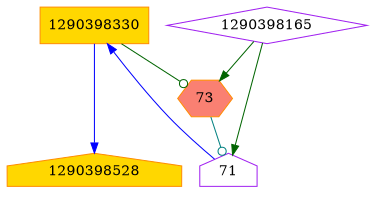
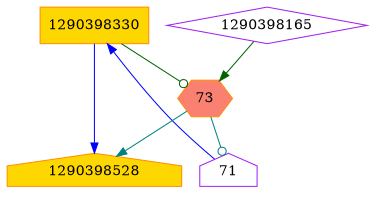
  strict digraph {
    node [color=darkorange fillcolor=gold shape=house style=filled]
    edge [arrowhead=normal color=darkgreen]
    1290398330 [shape=box]
    71 [color=purple fillcolor=white]
    73 [fillcolor=salmon shape=hexagon]
    1290398528
    1290398165 [color=purple fillcolor=white shape=diamond]
    1290398330 -> 73 [arrowhead=odot]
    1290398330 -> 1290398528 [color=blue]
    71 -> 1290398330 [color=blue]
    73 -> 71 [arrowhead=odot color=teal]
-   1290398165 -> 71
+   73 -> 1290398528 [color=teal]
    1290398165 -> 73
  }
